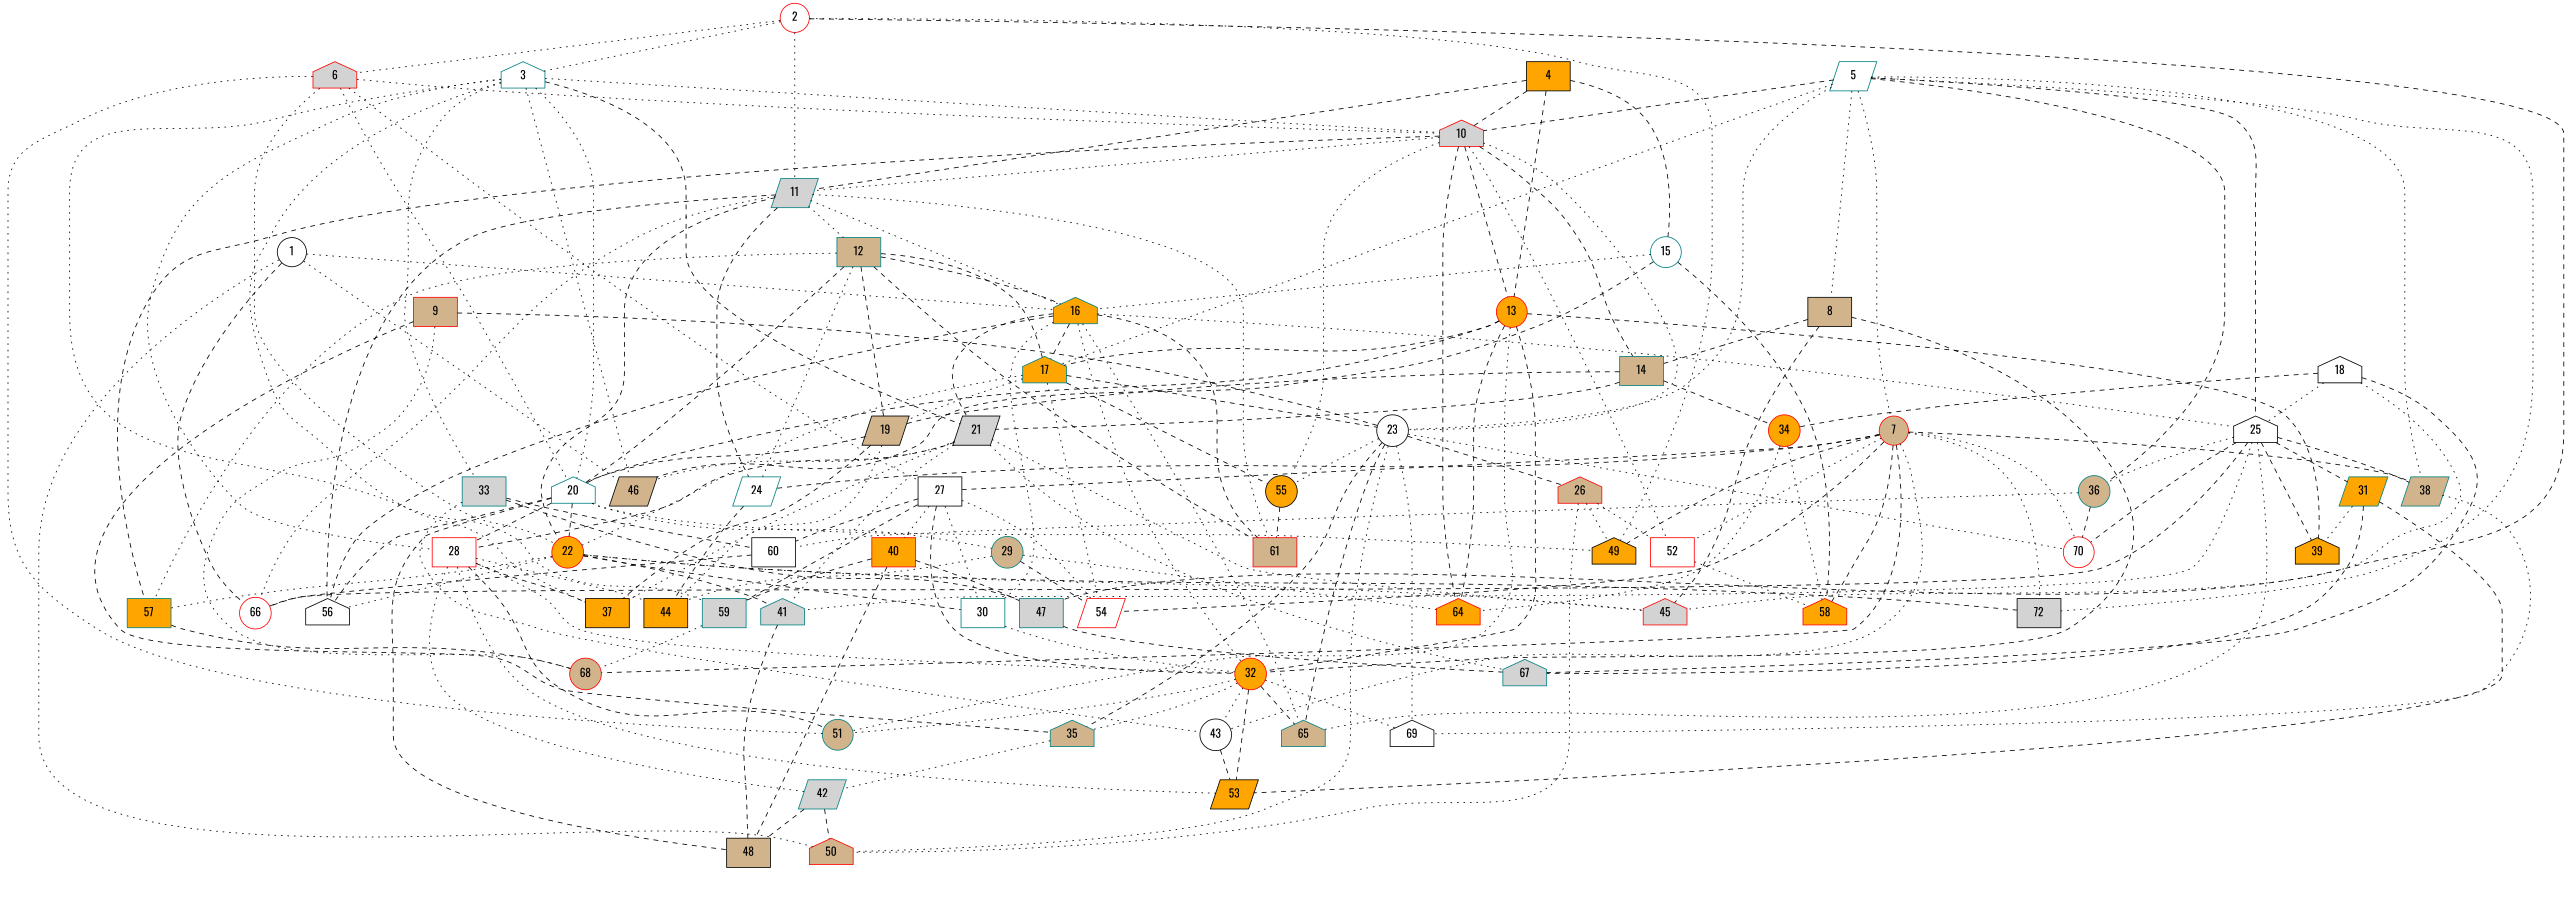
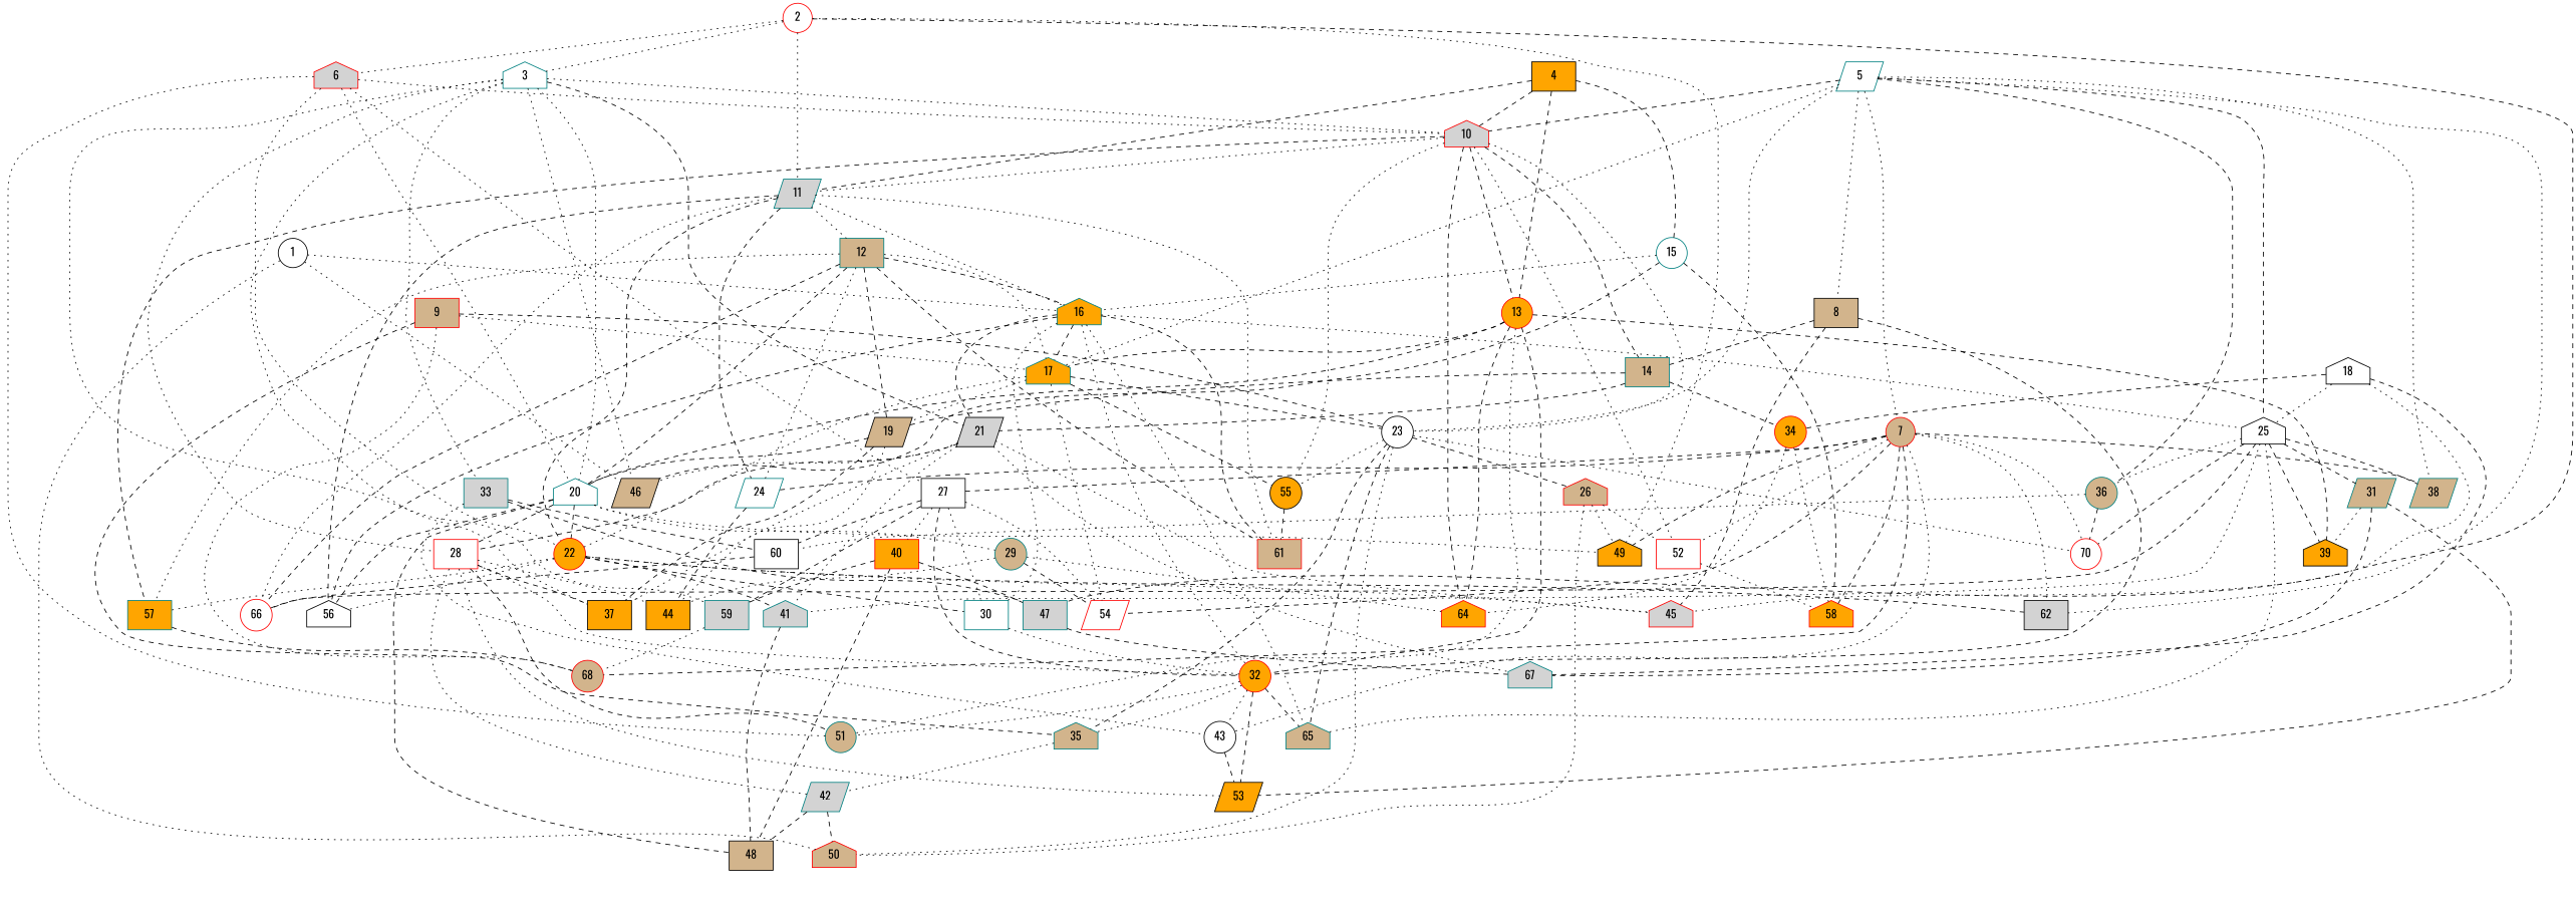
  graph {
    fontname=Oswald
    node [color=teal fillcolor=white fontname=Oswald shape=house style=filled]
    edge [fontname=Oswald style=dotted weight=1.0]
    1 [color=black shape=circle]
    16 [fillcolor=orange]
    46 [color=black fillcolor=tan shape=parallelogram]
    50 [color=red fillcolor=tan]
    21 [color=black fillcolor=lightgrey shape=parallelogram]
    17 [fillcolor=orange]
    25 [color=black]
    32 [color=red fillcolor=orange shape=circle]
    56 [color=black]
    61 [color=red fillcolor=tan shape=box]
    30 [shape=box]
    65 [fillcolor=tan]
    2 [color=red shape=circle]
    3
    6 [color=red fillcolor=lightgrey]
    11 [fillcolor=lightgrey shape=parallelogram]
    47 [fillcolor=lightgrey shape=box]
    49 [color=black fillcolor=orange]
    10 [color=red fillcolor=lightgrey]
    20
    28 [color=red shape=box]
    33 [fillcolor=lightgrey shape=box]
    37 [color=black fillcolor=orange shape=box]
    59 [fillcolor=lightgrey shape=box]
    22 [color=red fillcolor=orange shape=circle]
    27 [color=black shape=box]
    51 [fillcolor=tan shape=circle]
    24 [shape=parallelogram]
    12 [fillcolor=tan shape=box]
    66 [color=red shape=circle]
    67 [fillcolor=lightgrey]
    13 [color=red fillcolor=orange shape=circle]
    23 [color=black shape=circle]
    52 [color=red shape=box]
    14 [fillcolor=tan shape=box]
    55 [color=black fillcolor=orange shape=circle]
    57 [fillcolor=orange shape=box]
    64 [color=red fillcolor=orange]
    29 [fillcolor=tan shape=circle]
    48 [color=black fillcolor=tan shape=box]
    45 [color=red fillcolor=lightgrey]
    41 [fillcolor=lightgrey]
    44 [color=black fillcolor=orange shape=box]
    42 [fillcolor=lightgrey shape=parallelogram]
    53 [color=black fillcolor=orange shape=parallelogram]
    43 [color=black shape=circle]
    60 [color=black shape=box]
    68 [color=red fillcolor=tan shape=circle]
    4 [color=black fillcolor=orange shape=box]
    15 [shape=circle]
    39 [color=black fillcolor=orange]
    58 [color=red fillcolor=orange]
    5 [shape=parallelogram]
    7 [color=red fillcolor=tan shape=circle]
    8 [color=black fillcolor=tan shape=box]
    36 [fillcolor=tan shape=circle]
    38 [fillcolor=tan shape=parallelogram]
-   62 [color=black fillcolor=lightgrey shape=box label=72]
+   62 [color=black fillcolor=lightgrey shape=box]
    54 [color=red shape=parallelogram]
    70 [color=red shape=circle]
    19 [color=black fillcolor=tan shape=parallelogram]
    35 [fillcolor=tan]
    26 [color=red fillcolor=tan]
-   69 [color=black]
-   31 [fillcolor=orange shape=parallelogram]
+   31 [fillcolor=tan shape=parallelogram]
    40 [color=red fillcolor=orange shape=box]
    34 [color=red fillcolor=orange shape=circle]
    9 [color=red fillcolor=tan shape=box]
    18 [color=black]
    1 -- 16
    1 -- 46
    1 -- 50
    16 -- 21 [style=dashed]
    16 -- 17 [style=dashed]
    16 -- 25
    16 -- 32
    16 -- 56 [style=dashed]
    16 -- 61 [style=dashed]
    16 -- 30
    16 -- 65
    21 -- 46
    21 -- 28 [style=dashed]
    21 -- 37
    21 -- 67
    21 -- 45
    21 -- 41
    17 -- 22
    17 -- 23 [style=dashed]
    17 -- 55 [style=dashed]
    17 -- 54
    17 -- 19
    25 -- 65
    25 -- 66 [style=dashed]
    25 -- 41
    25 -- 39 [style=dashed weight=2.0]
    25 -- 36
    25 -- 38 [style=dashed]
    25 -- 70 [style=dashed]
    25 -- 31 [style=dashed]
    32 -- 65 [style=dashed]
    32 -- 51
    32 -- 53 [style=dashed]
    32 -- 43
    32 -- 35
-   32 -- 69
    30 -- 32
    2 -- 3 [weight=2.0]
    2 -- 6
    2 -- 11 [weight=3.0]
    2 -- 47 [style=dashed]
    2 -- 49
    3 -- 46
    3 -- 21 [style=dashed]
    3 -- 10
    3 -- 20
    3 -- 28
    3 -- 33
    3 -- 37
    3 -- 59
    6 -- 10
    6 -- 20
    6 -- 22
    6 -- 27
    6 -- 51
    11 -- 16
    11 -- 56 [style=dashed]
    11 -- 61
    11 -- 22 [style=dashed]
    11 -- 24 [style=dashed]
    11 -- 12
    11 -- 66
    47 -- 67 [style=dashed]
    10 -- 11
    10 -- 13 [style=dashed]
    10 -- 23
    10 -- 52
    10 -- 14 [style=dashed]
    10 -- 55
    10 -- 57 [style=dashed]
    10 -- 64 [style=dashed]
    20 -- 56 [style=dashed]
    20 -- 49
    20 -- 28 [style=dashed weight=2.0]
    20 -- 22 [style=dashed]
    20 -- 29
    20 -- 48 [style=dashed]
    28 -- 32
    28 -- 37 [style=dashed]
    28 -- 51 [style=dashed]
    28 -- 44
    28 -- 42
    28 -- 53
    33 -- 47 [style=dashed]
    33 -- 43
    33 -- 60 [style=dashed]
    59 -- 68
    22 -- 56
    22 -- 30 [style=dashed]
    22 -- 57
    22 -- 45
    22 -- 41 [style=dashed]
    22 -- 62 [style=dashed]
    27 -- 32 [style=dashed]
    27 -- 30
    27 -- 59 [style=dashed]
    27 -- 60 [style=dashed]
    27 -- 54
    27 -- 40
    24 -- 44 [style=dashed]
    12 -- 16 [style=dashed]
-   12 -- 17 [style=dashed weight=2.0]
+   12 -- 17 [weight=2.0]
    12 -- 61 [style=dashed]
    12 -- 20 [style=dashed]
    12 -- 24
-   1 -- 66 [style=dashed]
+   12 -- 66 [style=dashed]
    12 -- 57
    12 -- 19 [style=dashed]
    13 -- 17 [style=dashed]
    13 -- 32 [style=dashed]
    13 -- 20 [style=dashed]
    13 -- 51
    13 -- 64 [style=dashed]
    13 -- 39 [style=dashed]
    23 -- 50
    23 -- 65 [style=dashed]
    23 -- 55
    23 -- 70
    23 -- 35 [style=dashed]
    23 -- 26 [style=dashed]
-   23 -- 69 [weight=2.0]
    52 -- 58
    14 -- 21 [style=dashed weight=2.0]
    14 -- 19 [style=dashed]
    14 -- 34 [style=dashed]
    55 -- 61 [style=dashed]
    57 -- 68 [style=dashed]
    29 -- 64
    29 -- 44
    29 -- 54 [style=dashed]
    41 -- 48 [style=dashed]
    42 -- 50 [style=dashed]
    42 -- 48 [style=dashed]
    43 -- 53 [style=dashed]
    60 -- 66 [style=dashed]
    4 -- 11 [style=dashed]
    4 -- 10 [style=dashed]
    4 -- 13 [style=dashed]
    4 -- 15 [style=dashed]
    15 -- 16
    15 -- 46 [style=dashed]
    15 -- 58 [style=dashed]
    5 -- 17 [weight=2.0]
    5 -- 25 [style=dashed]
    5 -- 10 [style=dashed]
    5 -- 23
    5 -- 7
    5 -- 8
    5 -- 36 [style=dashed]
    5 -- 38
    5 -- 62
    7 -- 49 [style=dashed]
    7 -- 27 [style=dashed]
    7 -- 24 [style=dashed]
    7 -- 52
    7 -- 43
    7 -- 68 [style=dashed]
    7 -- 58 [style=dashed]
    7 -- 38 [style=dashed]
    7 -- 62
    7 -- 54 [style=dashed]
    7 -- 70
    8 -- 32 [style=dashed]
    8 -- 14 [style=dashed]
    8 -- 45 [style=dashed]
    36 -- 60
    36 -- 70 [style=dashed]
-   38 -- 69
    19 -- 20 [style=dashed]
    19 -- 37 [style=dashed]
    19 -- 44
    35 -- 42
    26 -- 50
    26 -- 49
    26 -- 52
    31 -- 67 [style=dashed]
    31 -- 53 [style=dashed]
    31 -- 39
    40 -- 47 [style=dashed]
    40 -- 59 [style=dashed]
    40 -- 48 [style=dashed]
    34 -- 64
    34 -- 58
+   9 -- 17
    9 -- 23 [style=dashed]
    9 -- 68
    9 -- 35 [style=dashed]
    18 -- 25
    18 -- 67 [style=dashed]
    18 -- 45
    18 -- 34 [style=dashed]
  }
